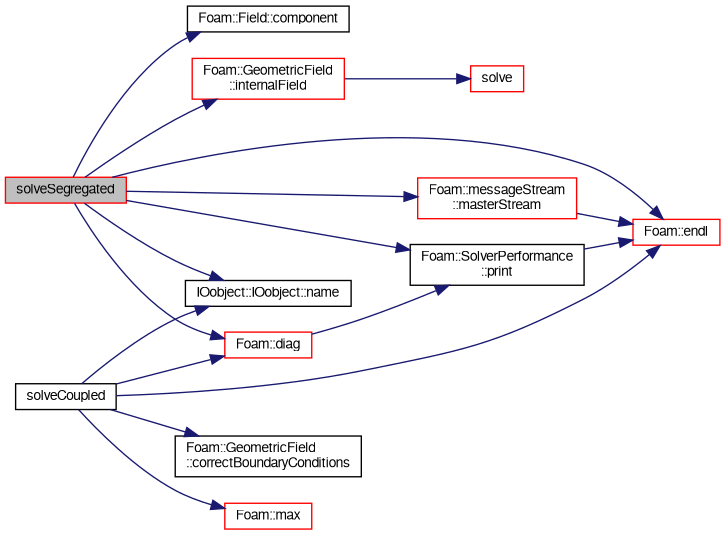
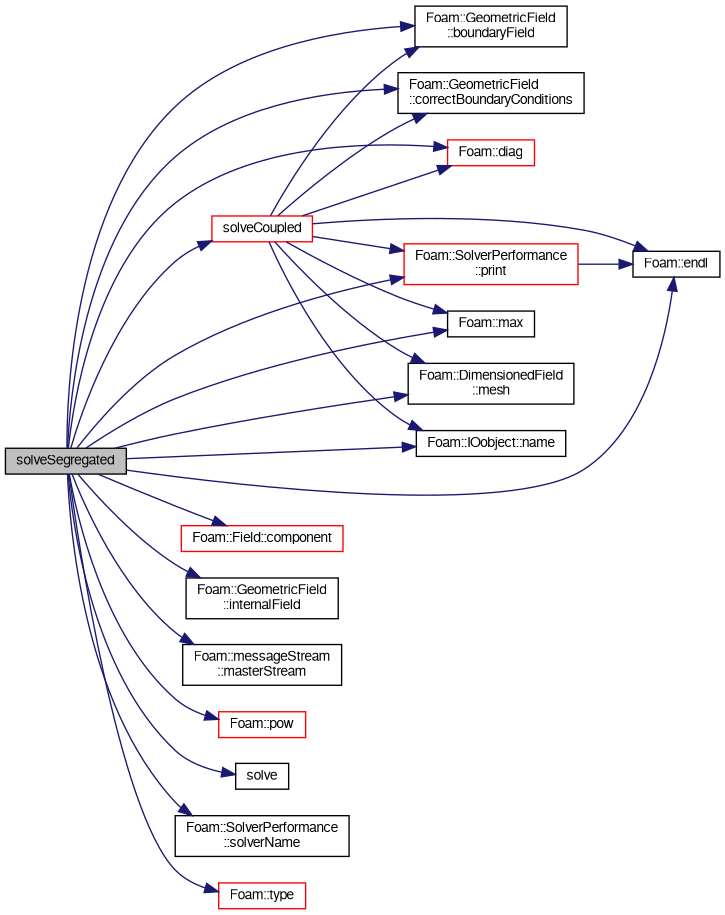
  digraph {
    rankdir=LR
    node [color=black fontname=FreeSans fontsize=10 shape=record]
    edge [color=midnightblue fontname=FreeSans fontsize=10 labelfontname=FreeSans labelfontsize=10 style=solid]
-   n1 [color=red fillcolor=grey75 fontcolor=black height=0.2 label=solveSegregated style=filled width=0.4]
-   n3 [height=0.2 label="Foam::Field::component" width=0.4]
+   n1 [fillcolor=grey75 fontcolor=black height=0.2 label=solveSegregated style=filled width=0.4]
+   n2 [height=0.2 label="Foam::GeometricField\l::boundaryField" width=0.4]
+   n3 [color=red height=0.2 label="Foam::Field::component" width=0.4]
    n4 [height=0.2 label="Foam::GeometricField\l::correctBoundaryConditions" width=0.4]
    n5 [color=red height=0.2 label="Foam::diag" width=0.4]
-   n6 [color=red height=0.2 label="Foam::endl" width=0.4]
-   n7 [color=red height=0.2 label="Foam::GeometricField\l::internalField" width=0.4]
-   n8 [color=red height=0.2 label="Foam::messageStream\l::masterStream" width=0.4]
-   n9 [color=red height=0.2 label="Foam::max" width=0.4]
-   n11 [height=0.2 label="IOobject::IOobject::name" width=0.4]
-   n13 [height=0.2 label="Foam::SolverPerformance\l::print" width=0.4]
-   n14 [color=red height=0.2 label=solve width=0.4]
-   n15 [height=0.2 label=solveCoupled width=0.4]
+   n6 [height=0.2 label="Foam::endl" width=0.4]
+   n7 [height=0.2 label="Foam::GeometricField\l::internalField" width=0.4]
+   n8 [height=0.2 label="Foam::messageStream\l::masterStream" width=0.4]
+   n9 [height=0.2 label="Foam::max" width=0.4]
+   n10 [height=0.2 label="Foam::DimensionedField\l::mesh" width=0.4]
+   n11 [height=0.2 label="Foam::IOobject::name" width=0.4]
+   n12 [color=red height=0.2 label="Foam::pow" width=0.4]
+   n13 [color=red height=0.2 label="Foam::SolverPerformance\l::print" width=0.4]
+   n14 [height=0.2 label=solve width=0.4]
+   n15 [color=red height=0.2 label=solveCoupled width=0.4]
+   n16 [height=0.2 label="Foam::SolverPerformance\l::solverName" width=0.4]
+   n17 [color=red height=0.2 label="Foam::type" width=0.4]
+   n1 -> n2
    n1 -> n3
+   n1 -> n4
    n1 -> n5
    n1 -> n6
    n1 -> n7
    n1 -> n8
+   n1 -> n9
+   n1 -> n10
    n1 -> n11
+   n1 -> n12
    n1 -> n13
-   n7 -> n14
-   n8 -> n6
+   n1 -> n14
+   n1 -> n15
+   n1 -> n16
+   n1 -> n17
    n13 -> n6
+   n15 -> n2
    n15 -> n4
    n15 -> n5
    n15 -> n6
    n15 -> n9
+   n15 -> n10
    n15 -> n11
-   n5 -> n13
+   n15 -> n13
  }
